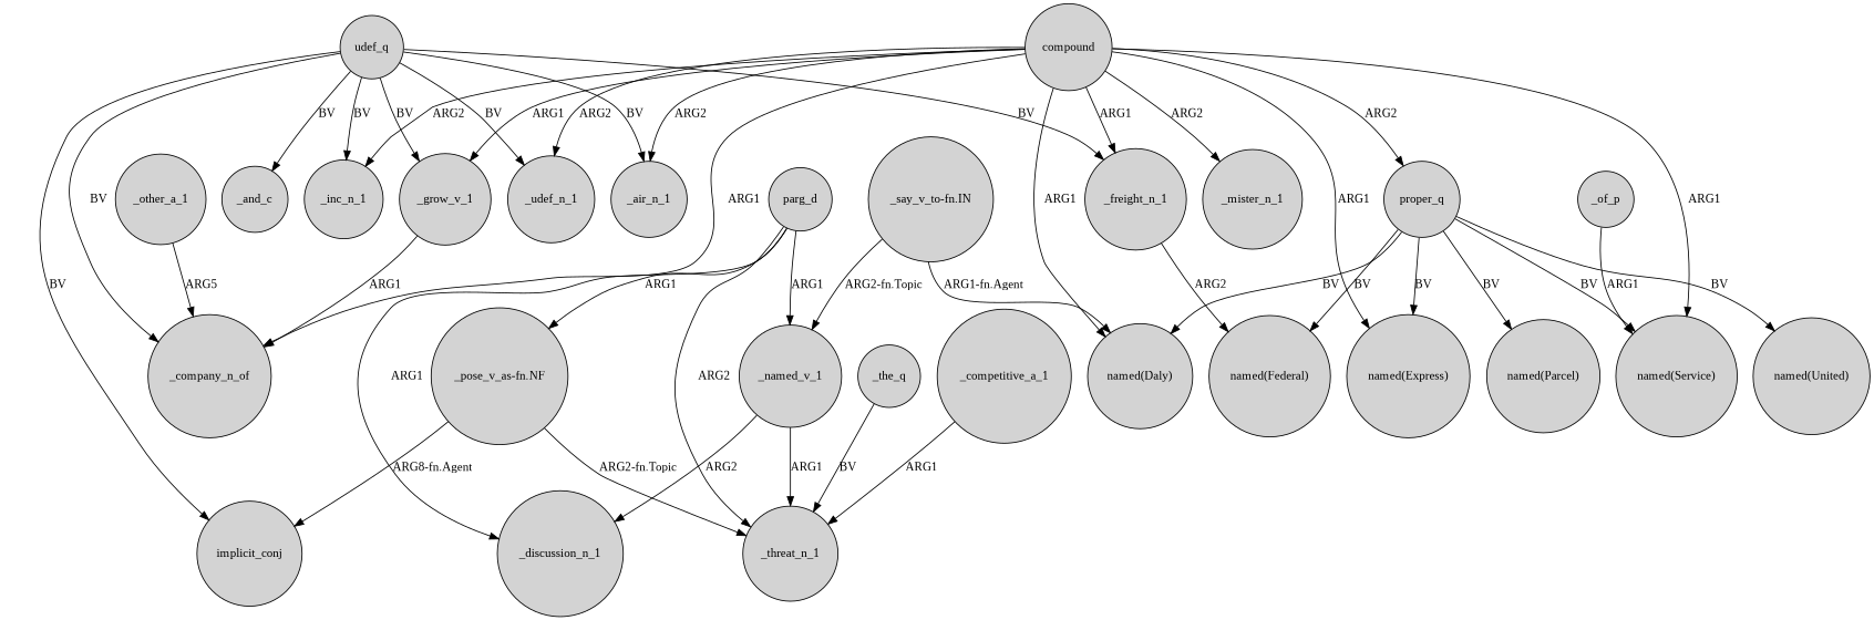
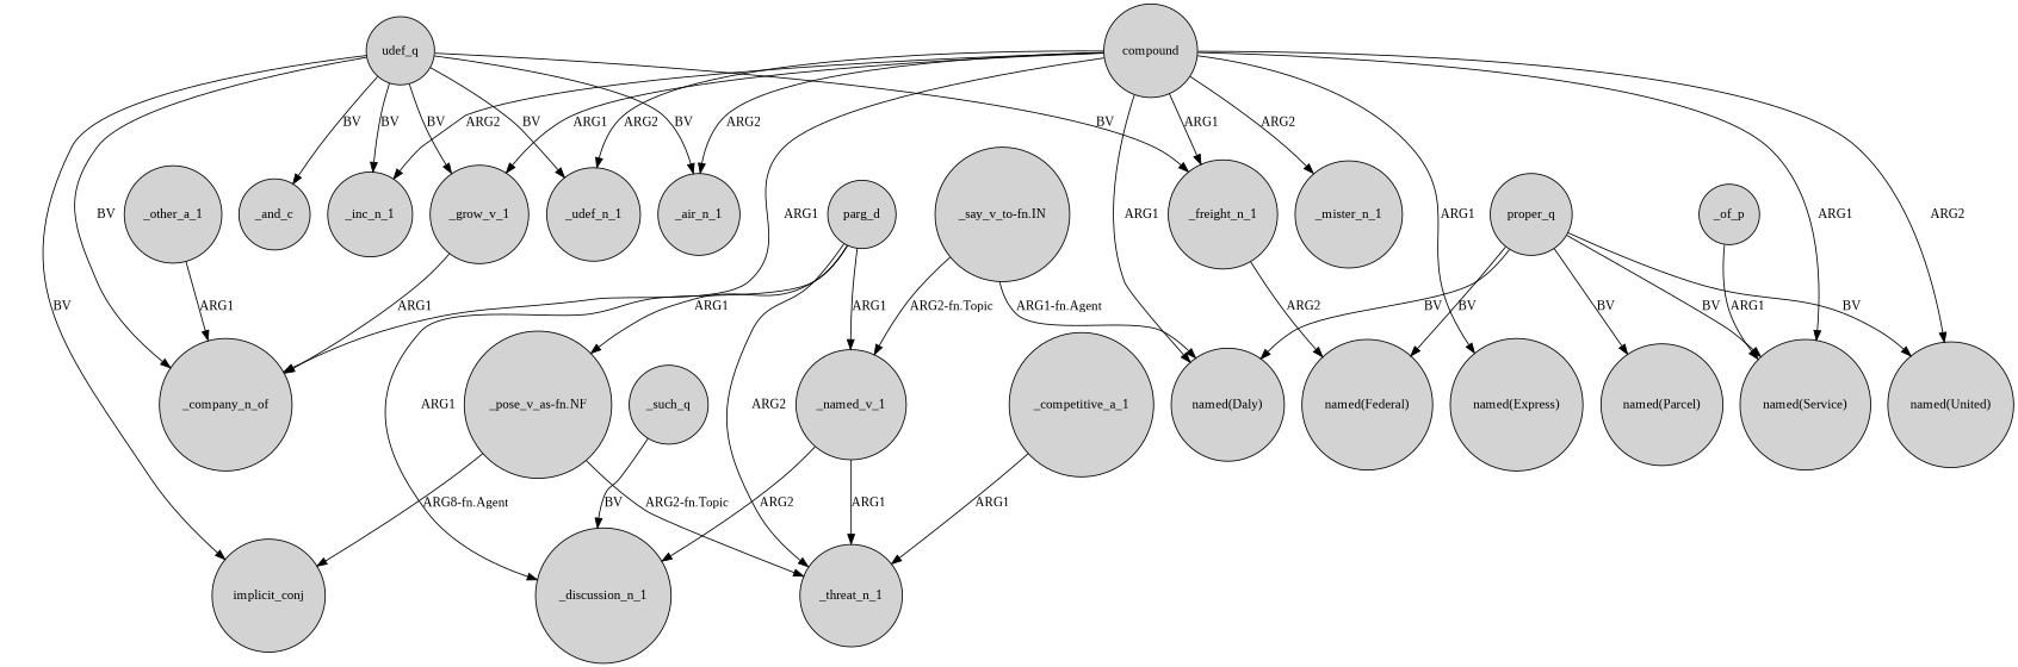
  digraph {
    fontname="Liberation Serif"
    node [fontname="Liberation Serif" shape=circle style=filled]
    edge [fontname="Liberation Serif"]
    udef_q
    _air_n_1
    n3 [label=_udef_n_1]
    _freight_n_1
    _inc_n_1
    implicit_conj
    _company_n_of
    _and_c
    _grow_v_1
    "named(Federal)"
    compound
    _mister_n_1
    "named(Daly)"
    "named(Express)"
    "named(Service)"
    "named(United)"
    proper_q
    "named(Parcel)"
    "_say_v_to-fn.IN"
    n20 [label=_named_v_1]
    _discussion_n_1
    _threat_n_1
+   _such_q
    parg_d
    "_pose_v_as-fn.NF"
-   _the_q
    _of_p
    _competitive_a_1
    _other_a_1
    udef_q -> _air_n_1 [label=BV]
    udef_q -> n3 [label=BV]
    udef_q -> _freight_n_1 [label=BV]
    udef_q -> _inc_n_1 [label=BV]
    udef_q -> implicit_conj [label=BV]
    udef_q -> _company_n_of [label=BV]
    udef_q -> _and_c [label=BV]
    udef_q -> _grow_v_1 [label=BV]
    _freight_n_1 -> "named(Federal)" [label=ARG2]
    _grow_v_1 -> _company_n_of [label=ARG1]
    compound -> _air_n_1 [label=ARG2]
    compound -> n3 [label=ARG2]
    compound -> _freight_n_1 [label=ARG1]
    compound -> _inc_n_1 [label=ARG2]
    compound -> _company_n_of [label=ARG1]
    compound -> _grow_v_1 [label=ARG1]
    compound -> _mister_n_1 [label=ARG2]
    compound -> "named(Daly)" [label=ARG1]
    compound -> "named(Express)" [label=ARG1]
    compound -> "named(Service)" [label=ARG1]
-   compound -> proper_q [label=ARG2]
+   compound -> "named(United)" [label=ARG2]
    proper_q -> "named(Federal)" [label=BV]
    proper_q -> "named(Daly)" [label=BV]
-   proper_q -> "named(Express)" [label=BV]
    proper_q -> "named(Service)" [label=BV]
    proper_q -> "named(United)" [label=BV]
    proper_q -> "named(Parcel)" [label=BV]
    "_say_v_to-fn.IN" -> "named(Daly)" [label="ARG1-fn.Agent"]
    "_say_v_to-fn.IN" -> n20 [label="ARG2-fn.Topic"]
    n20 -> _discussion_n_1 [label=ARG2]
    n20 -> _threat_n_1 [label=ARG1]
+   _such_q -> _discussion_n_1 [label=BV]
    parg_d -> n20 [label=ARG1]
    parg_d -> _discussion_n_1 [label=ARG1]
    parg_d -> _threat_n_1 [label=ARG2]
    parg_d -> "_pose_v_as-fn.NF" [label=ARG1]
    "_pose_v_as-fn.NF" -> implicit_conj [label="ARG8-fn.Agent"]
    "_pose_v_as-fn.NF" -> _threat_n_1 [label="ARG2-fn.Topic"]
-   _the_q -> _threat_n_1 [label=BV]
    _of_p -> "named(Service)" [label=ARG1]
    _competitive_a_1 -> _threat_n_1 [label=ARG1]
-   _other_a_1 -> _company_n_of [label=ARG5]
+   _other_a_1 -> _company_n_of [label=ARG1]
  }
